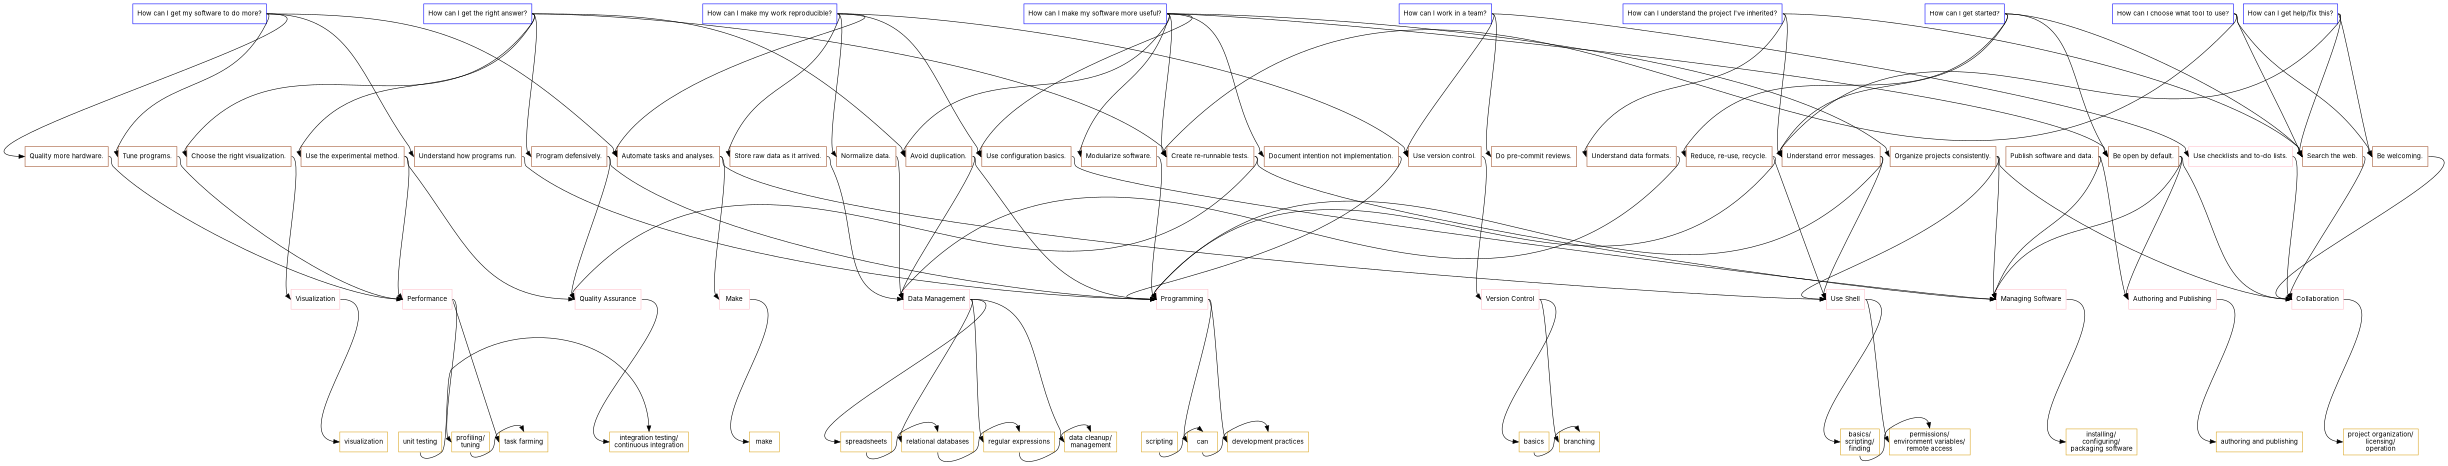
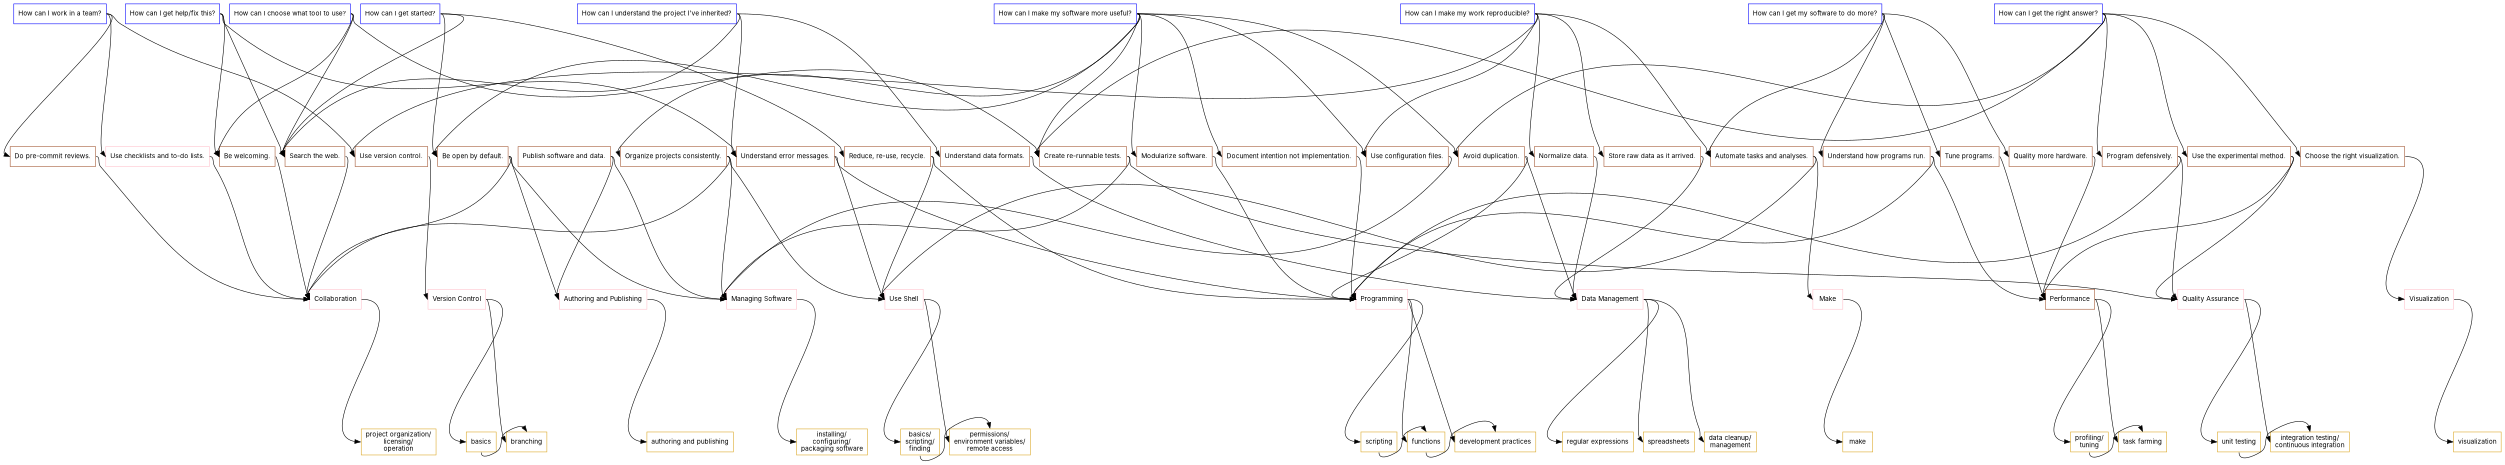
  digraph {
    fontname=Inter
    rankdir=TB
    ranksep="3 equally"
    node [color=sienna fontname=Inter fontsize=12 shape=box]
    edge [fontname=Inter headport=w tailport=e]
    n1 [color=blue label="How can I choose what tool to use?"]
    n2 [color=blue label="How can I get help/fix this?"]
    n3 [color=blue label="How can I get started?"]
    n4 [color=blue label="How can I work in a team?"]
    n5 [color=blue label="How can I make my software more useful?"]
    n6 [color=blue label="How can I get my software to do more?"]
    n7 [color=blue label="How can I make my work reproducible?"]
    n8 [color=blue label="How can I get the right answer?"]
    n9 [color=blue label="How can I understand the project I've inherited?"]
    n10 [label="Automate tasks and analyses."]
    n11 [label="Avoid duplication."]
    n12 [label="Be welcoming."]
    n13 [label="Choose the right visualization."]
    n14 [label="Program defensively."]
    n15 [label="Document intention not implementation."]
    n16 [label="Use the experimental method."]
    n17 [label="Modularize software."]
    n18 [label="Normalize data."]
    n19 [label="Be open by default."]
    n20 [label="Organize projects consistently."]
    n21 [label="Do pre-commit reviews."]
    n22 [label="Publish software and data."]
    n23 [label="Reduce, re-use, recycle."]
    n24 [label="Create re-runnable tests."]
    n25 [label="Search the web."]
    n26 [label="Store raw data as it arrived."]
    n27 [label="Tune programs."]
    n28 [label="Understand data formats."]
    n29 [label="Understand error messages."]
    n30 [label="Understand how programs run."]
    n31 [color=pink label="Use checklists and to-do lists."]
-   n32 [label="Use configuration basics."]
+   n32 [label="Use configuration files."]
    n33 [label="Quality more hardware."]
    n34 [label="Use version control."]
    n35 [color=pink label=Collaboration]
    n36 [color=pink label="Data Management"]
    n37 [color=pink label=Make]
    n38 [color=pink label="Managing Software"]
-   n39 [color=pink label=Performance]
+   n39 [label=Performance]
    n40 [color=pink label=Programming]
    n41 [color=pink label="Authoring and Publishing"]
    n42 [color=pink label="Quality Assurance"]
    n43 [color=pink label="Use Shell"]
    n44 [color=pink label="Version Control"]
    n45 [color=pink label=Visualization]
    n46 [color=goldenrod label="authoring and publishing"]
    n47 [color=goldenrod label=branching]
    n48 [color=goldenrod label="data cleanup/\nmanagement"]
    n49 [color=goldenrod label="development practices"]
-   n50 [color=goldenrod label=can]
+   n50 [color=goldenrod label=functions]
    n51 [color=goldenrod label="installing/\nconfiguring/\npackaging software"]
    n52 [color=goldenrod label="integration testing/\ncontinuous integration"]
    n53 [color=goldenrod label=make]
    n54 [color=goldenrod label="profiling/\ntuning"]
    n55 [color=goldenrod label="project organization/\nlicensing/\noperation"]
    n56 [color=goldenrod label="regular expressions"]
    n57 [color=goldenrod label=scripting]
    n58 [color=goldenrod label="permissions/\nenvironment variables/\nremote access"]
    n59 [color=goldenrod label="basics/\nscripting/\nfinding"]
    n60 [color=goldenrod label=spreadsheets]
-   n61 [color=goldenrod label="relational databases"]
    n62 [color=goldenrod label="task farming"]
    n63 [color=goldenrod label="unit testing"]
    n64 [color=goldenrod label=basics]
    n65 [color=goldenrod label=visualization]
    subgraph sub_1 {
      rank=same
      n1
      n2
      n3
      n4
      n5
      n6
      n7
      n8
      n9
    }
    subgraph sub_2 {
      rank=same
      n10
      n11
      n12
      n13
      n14
      n15
      n16
      n17
      n18
      n19
      n20
      n21
      n22
      n23
      n24
      n25
      n26
      n27
      n28
      n29
      n30
      n31
      n32
      n33
      n34
    }
    subgraph sub_3 {
      rank=same
      n35
      n36
      n37
      n38
      n39
      n40
      n41
      n42
      n43
      n44
      n45
    }
    subgraph sub_4 {
      rank=same
      n46
      n47
      n48
      n49
      n50
      n51
      n52
      n53
      n54
      n55
      n56
      n57
      n58
      n59
      n60
-     n61
      n62
      n63
      n64
      n65
    }
    n1 -> n12
    n1 -> n24
    n1 -> n25
    n2 -> n12
    n2 -> n25
    n2 -> n29
    n3 -> n19
    n3 -> n23
    n3 -> n25
-   n3 -> n29
    n4 -> n21
    n4 -> n31
    n4 -> n34
    n5 -> n11
    n5 -> n15
    n5 -> n17
    n5 -> n19
    n5 -> n20
    n5 -> n24
    n5 -> n32
    n6 -> n10
    n6 -> n27
    n6 -> n30
    n6 -> n33
    n7 -> n10
    n7 -> n18
    n7 -> n26
    n7 -> n32
    n7 -> n34
    n8 -> n11
    n8 -> n13
    n8 -> n14
    n8 -> n16
    n8 -> n24
    n9 -> n25
    n9 -> n28
    n9 -> n29
    n10 -> n37
    n10 -> n43
    n11 -> n36
    n11 -> n40
    n12 -> n35
    n13 -> n45
    n14 -> n40
    n14 -> n42
    n15 -> n40
    n16 -> n39
    n16 -> n42
    n17 -> n40
    n18 -> n36
    n19 -> n35
    n19 -> n38
    n19 -> n41
    n20 -> n35
    n20 -> n38
    n20 -> n43
+   n21 -> n35
    n22 -> n38
    n22 -> n41
    n23 -> n40
    n23 -> n43
    n24 -> n38
    n24 -> n42
    n25 -> n35
    n26 -> n36
    n27 -> n39
    n28 -> n36
    n29 -> n40
    n29 -> n43
+   n30 -> n39
    n30 -> n40
    n31 -> n35
    n32 -> n38
    n33 -> n39
    n34 -> n44
    n35 -> n55
    n36 -> n48
    n36 -> n56
    n36 -> n60
-   n36 -> n61
    n37 -> n53
    n38 -> n51
    n39 -> n54
    n39 -> n62
    n40 -> n49
    n40 -> n50
+   n40 -> n57
    n41 -> n46
    n42 -> n52
+   n42 -> n63
    n43 -> n58
    n43 -> n59
    n44 -> n47
    n44 -> n64
    n45 -> n65
    n50 -> n49 [headport=n tailport=s]
    n54 -> n62 [headport=n tailport=s]
-   n56 -> n48 [headport=n tailport=s]
    n57 -> n50 [headport=n tailport=s]
    n59 -> n58 [headport=n tailport=s]
-   n60 -> n61 [headport=n tailport=s]
-   n61 -> n56 [headport=n tailport=s]
    n63 -> n52 [headport=n tailport=s]
    n64 -> n47 [headport=n tailport=s]
  }
